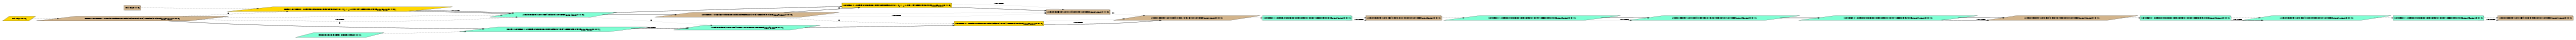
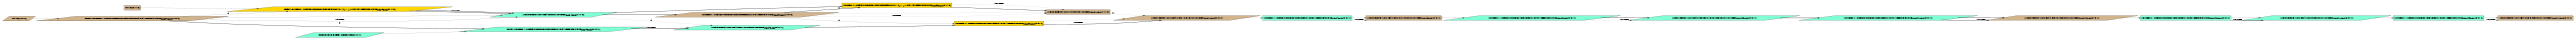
  digraph {
    rankdir=LR
    fontname=Lato
    node [fillcolor=aquamarine shape=parallelogram style=filled fontname=Lato]
    edge [style=bold fontname=Lato]
    n1 [fillcolor=tan label="Assert.assertFalse(\"Should skip: not(true)\",shouldRead)@@@6@@@['1', '1', '0']" shape=note]
    n2 [fillcolor=tan label="Assert.assertTrue(\"Should read: id below lower bound\",shouldRead)@@@6@@@['0', '0', '1']"]
    n3 [fillcolor=tan label="testNot['0', '1', '0']" shape=note]
    n4 [fillcolor=gold label="boolean shouldRead = ManifestEvaluator.forRowFilter(not(lessThan(\"id\",INT_MIN_VALUE - 25)),SPEC,true).eval(FILE)@@@3@@@['0', '1', '0']"]
    n5 [label="shouldRead = ManifestEvaluator.forRowFilter(not(equal(\"ID\",85)),SPEC,false).eval(FILE)@@@15@@@['0', '0', '1']" shape=note]
    n6 [fillcolor=tan label="Assert.assertTrue(\"Should read: id above upper bound\",shouldRead)@@@16@@@['0', '0', '1']" shape=note]
    n7 [label="Assert.assertTrue(\"Should read: id between lower and upper bounds\",shouldRead)@@@10@@@['0', '0', '1']"]
    n8 [label="shouldRead = ManifestEvaluator.forRowFilter(not(equal(\"ID\",79)),SPEC,false).eval(FILE)@@@11@@@['0', '0', '1']"]
    n9 [fillcolor=gold label="shouldRead = ManifestEvaluator.forRowFilter(not(equal(\"ID\",29)),SPEC,false).eval(FILE)@@@5@@@['0', '0', '1']" shape=note]
    n10 [label="Assert.assertTrue(\"Should read: id above upper bound\",shouldRead)@@@14@@@['0', '0', '1']"]
    n11 [fillcolor=gold label="shouldRead = ManifestEvaluator.forRowFilter(not(greaterThan(\"id\",INT_MIN_VALUE - 25)),SPEC,true).eval(FILE)@@@5@@@['0', '1', '0']" shape=note]
    n12 [fillcolor=tan label="boolean shouldRead = ManifestEvaluator.forRowFilter(not(lessThan(\"id\",5)),SPEC,true).eval(FILE)@@@3@@@['1', '0', '0']"]
    n13 [label="boolean shouldRead = ManifestEvaluator.forRowFilter(not(equal(\"ID\",5)),SPEC,false).eval(FILE)@@@3@@@['0', '0', '1']"]
    n14 [label="Assert.assertTrue(\"Should read: not(false)\",shouldRead)@@@4@@@['1', '1', '0']"]
    n15 [fillcolor=tan label="Assert.assertTrue(\"Should read: id equal to upper bound\",shouldRead)@@@12@@@['0', '0', '1']"]
    n16 [label="shouldRead = ManifestEvaluator.forRowFilter(not(equal(\"ID\",80)),SPEC,false).eval(FILE)@@@13@@@['0', '0', '1']" shape=note]
    n17 [label="shouldRead = ManifestEvaluator.forRowFilter(not(equal(\"ID\",75)),SPEC,false).eval(FILE)@@@9@@@['0', '0', '1']"]
-   n18 [fillcolor=gold label="testNot['1', '0', '0']"]
+   n18 [fillcolor=tan label="testNot['1', '0', '0']"]
    n19 [fillcolor=tan label="shouldRead = ManifestEvaluator.forRowFilter(not(greaterThan(\"id\",5)),SPEC,true).eval(FILE)@@@5@@@['1', '0', '0']"]
    n20 [label="Assert.assertTrue(\"Should read: id below lower bound\",shouldRead)@@@4@@@['0', '0', '1']"]
    n21 [label="shouldRead = ManifestEvaluator.forRowFilter(not(equal(\"ID\",30)),SPEC,false).eval(FILE)@@@7@@@['0', '0', '1']" shape=note]
    n22 [label="testCaseInsensitiveIntegerNotEqRewritten['0', '0', '1']"]
    n23 [fillcolor=tan label="Assert.assertTrue(\"Should read: id equal to lower bound\",shouldRead)@@@8@@@['0', '0', '1']" shape=note]
    n1 -> n2 [label=0 style=dotted]
    n2 -> n21 [style=dotted]
    n3 -> n4 [style=dashed]
    n4 -> n14 [label=shouldRead]
    n4 -> n14
    n5 -> n6 [style=dashed]
    n5 -> n6 [label=shouldRead style=dotted]
    n7 -> n8
    n8 -> n15
    n8 -> n15 [label=shouldRead]
    n9 -> n2 [style=dotted]
    n9 -> n2 [label=shouldRead]
    n10 -> n5 [style=dashed]
    n11 -> n1 [label=shouldRead style=dotted]
    n11 -> n1
    n12 -> n4 [label=0 style=dashed]
    n12 -> n13 [label=0]
    n12 -> n14 [style=dashed]
    n12 -> n14 [label=shouldRead style=dashed]
    n13 -> n20 [label=shouldRead style=dashed]
    n13 -> n20
    n14 -> n11
    n14 -> n19
    n14 -> n20 [label=0 style=dotted]
    n15 -> n16 [style=dashed]
    n16 -> n10 [style=dashed]
    n16 -> n10 [label=shouldRead]
    n17 -> n7
    n17 -> n7 [label=shouldRead style=dotted]
    n18 -> n12 [style=dashed]
    n19 -> n1 [style=dotted]
    n19 -> n1 [label=shouldRead style=dotted]
    n19 -> n9 [label=0 style=dashed]
    n19 -> n11 [label=0]
    n20 -> n9
    n21 -> n23 [style=dotted]
    n21 -> n23 [label=shouldRead style=dotted]
    n22 -> n13 [style=dashed]
    n23 -> n17 [style=dashed]
  }
